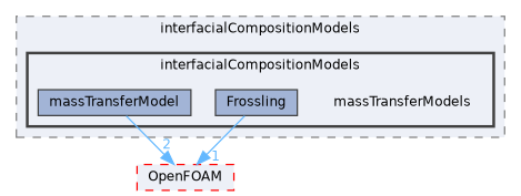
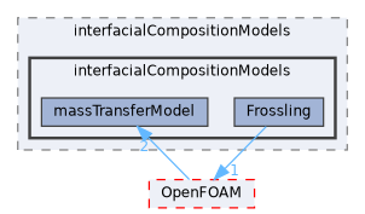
  digraph {
    compound=true
    node [fontname=Helvetica fontsize=10 shape=box color=grey25 fillcolor="#a2b4d6" style=filled]
    edge [color=steelblue1 fontcolor=steelblue1 fontname=Helvetica fontsize=10 labeldistance=1.5 labelfontname=Helvetica labelfontsize=10]
-   n1 [height=0.2 label=massTransferModels shape=plaintext width=0.4 color="" fillcolor="" style=""]
    n2 [height=0.2 label=Frossling width=0.4]
    n3 [height=0.2 label=massTransferModel width=0.4]
    n4 [color=red fillcolor="#edf0f7" height=0.2 label=OpenFOAM style="filled,dashed" width=0.4]
    subgraph cluster_1 {
      bgcolor="#edf0f7"
      fontname=Helvetica
      fontsize=10
      label=interfacialCompositionModels
      pencolor=grey50
      style="filled,dashed"
      subgraph cluster_2 {
        bgcolor="#edf0f7"
        fontname=Helvetica
        fontsize=10
        label=interfacialCompositionModels
        pencolor=grey25
        style="filled,bold"
-       n1
        n2
        n3
      }
    }
    n2 -> n4 [headlabel=1]
-   n3 -> n4 [headlabel=2]
+   n4 -> n3 [headlabel=2]
  }
